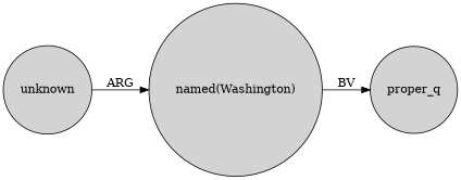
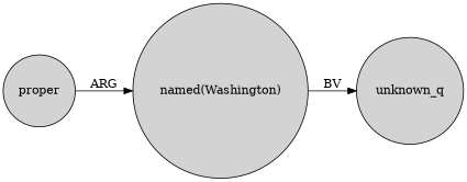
  digraph {
    rankdir=LR
    node [shape=circle style=filled]
    "named(Washington)"
-   proper_q
-   unknown
+   proper_q [label=unknown_q]
+   unknown [label=proper]
    "named(Washington)" -> proper_q [label=BV]
    unknown -> "named(Washington)" [label=ARG]
  }
